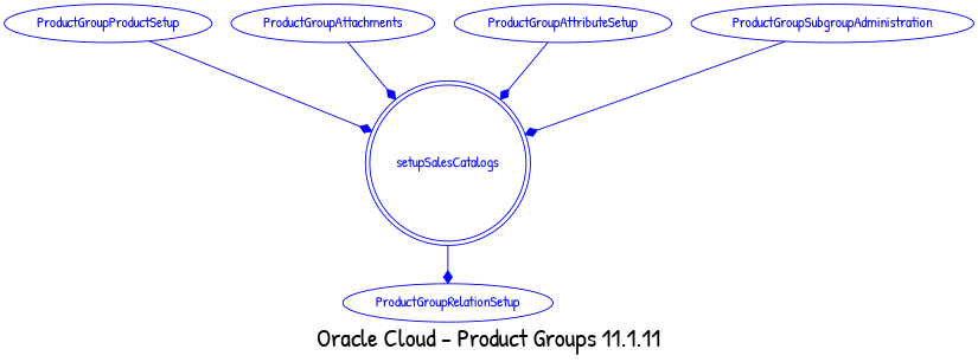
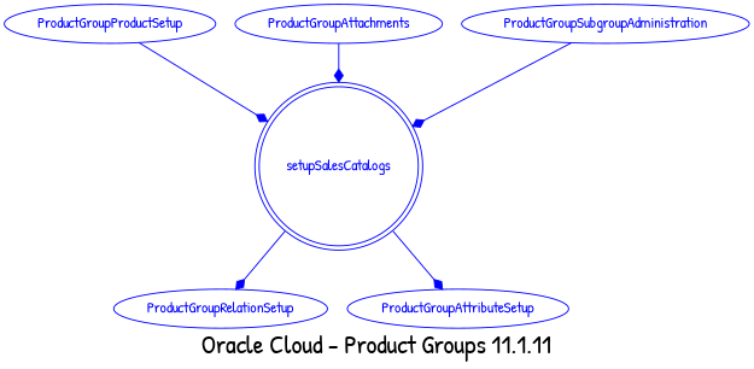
  digraph {
    fontname="Patrick Hand"
    fontsize=24
    label="Oracle Cloud - Product Groups 11.1.11"
    splines=true
    node [color=blue fontcolor=blue fontname="Patrick Hand" shape=ellipse]
    edge [arrowhead=diamond arrowtail=none color=blue fontcolor=blue fontname="Patrick Hand"]
    setupSalesCatalogs [shape=doublecircle]
    ProductGroupRelationSetup
    ProductGroupProductSetup
    ProductGroupAttachments
    ProductGroupAttributeSetup
    ProductGroupSubgroupAdministration
    setupSalesCatalogs -> ProductGroupRelationSetup
    ProductGroupProductSetup -> setupSalesCatalogs
    ProductGroupAttachments -> setupSalesCatalogs
-   ProductGroupAttributeSetup -> setupSalesCatalogs
+   setupSalesCatalogs -> ProductGroupAttributeSetup
    ProductGroupSubgroupAdministration -> setupSalesCatalogs
  }
